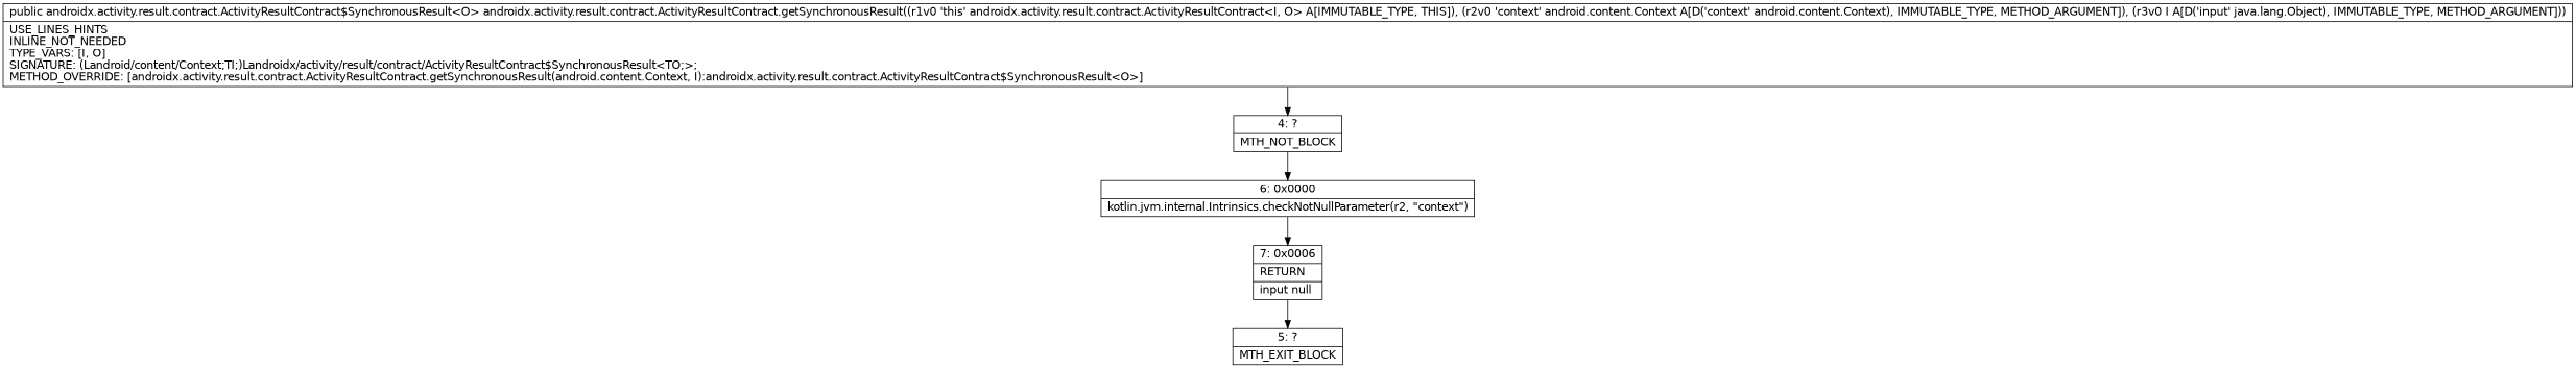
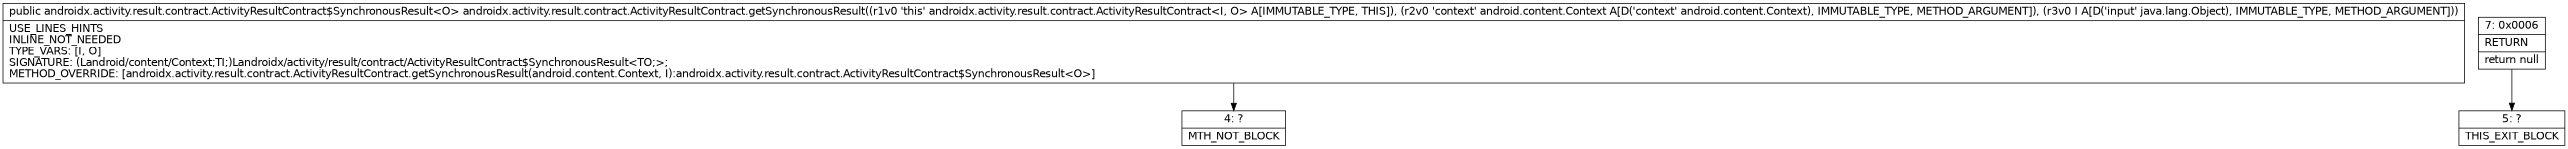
  digraph {
    fontname="DejaVu Sans"
    node [fontname="DejaVu Sans" shape=record]
    edge [fontname="DejaVu Sans"]
    n1 [label="{4\:\ ?|MTH_NOT_BLOCK\l}"]
-   n2 [label="{6\:\ 0x0000|kotlin.jvm.internal.Intrinsics.checkNotNullParameter(r2, \"context\")\l}"]
-   n3 [label="{7\:\ 0x0006|RETURN\l|input null\l}"]
-   n4 [label="{5\:\ ?|MTH_EXIT_BLOCK\l}"]
+   n3 [label="{7\:\ 0x0006|RETURN\l|return null\l}"]
+   n4 [label="{5\:\ ?|THIS_EXIT_BLOCK\l}"]
    n5 [label="{public androidx.activity.result.contract.ActivityResultContract$SynchronousResult\<O\> androidx.activity.result.contract.ActivityResultContract.getSynchronousResult((r1v0 'this' androidx.activity.result.contract.ActivityResultContract\<I, O\> A[IMMUTABLE_TYPE, THIS]), (r2v0 'context' android.content.Context A[D('context' android.content.Context), IMMUTABLE_TYPE, METHOD_ARGUMENT]), (r3v0 I A[D('input' java.lang.Object), IMMUTABLE_TYPE, METHOD_ARGUMENT]))  | USE_LINES_HINTS\lINLINE_NOT_NEEDED\lTYPE_VARS: [I, O]\lSIGNATURE: (Landroid\/content\/Context;TI;)Landroidx\/activity\/result\/contract\/ActivityResultContract$SynchronousResult\<TO;\>;\lMETHOD_OVERRIDE: [androidx.activity.result.contract.ActivityResultContract.getSynchronousResult(android.content.Context, I):androidx.activity.result.contract.ActivityResultContract$SynchronousResult\<O\>]\l}"]
-   n1 -> n2
-   n2 -> n3
    n3 -> n4
    n5 -> n1
  }
